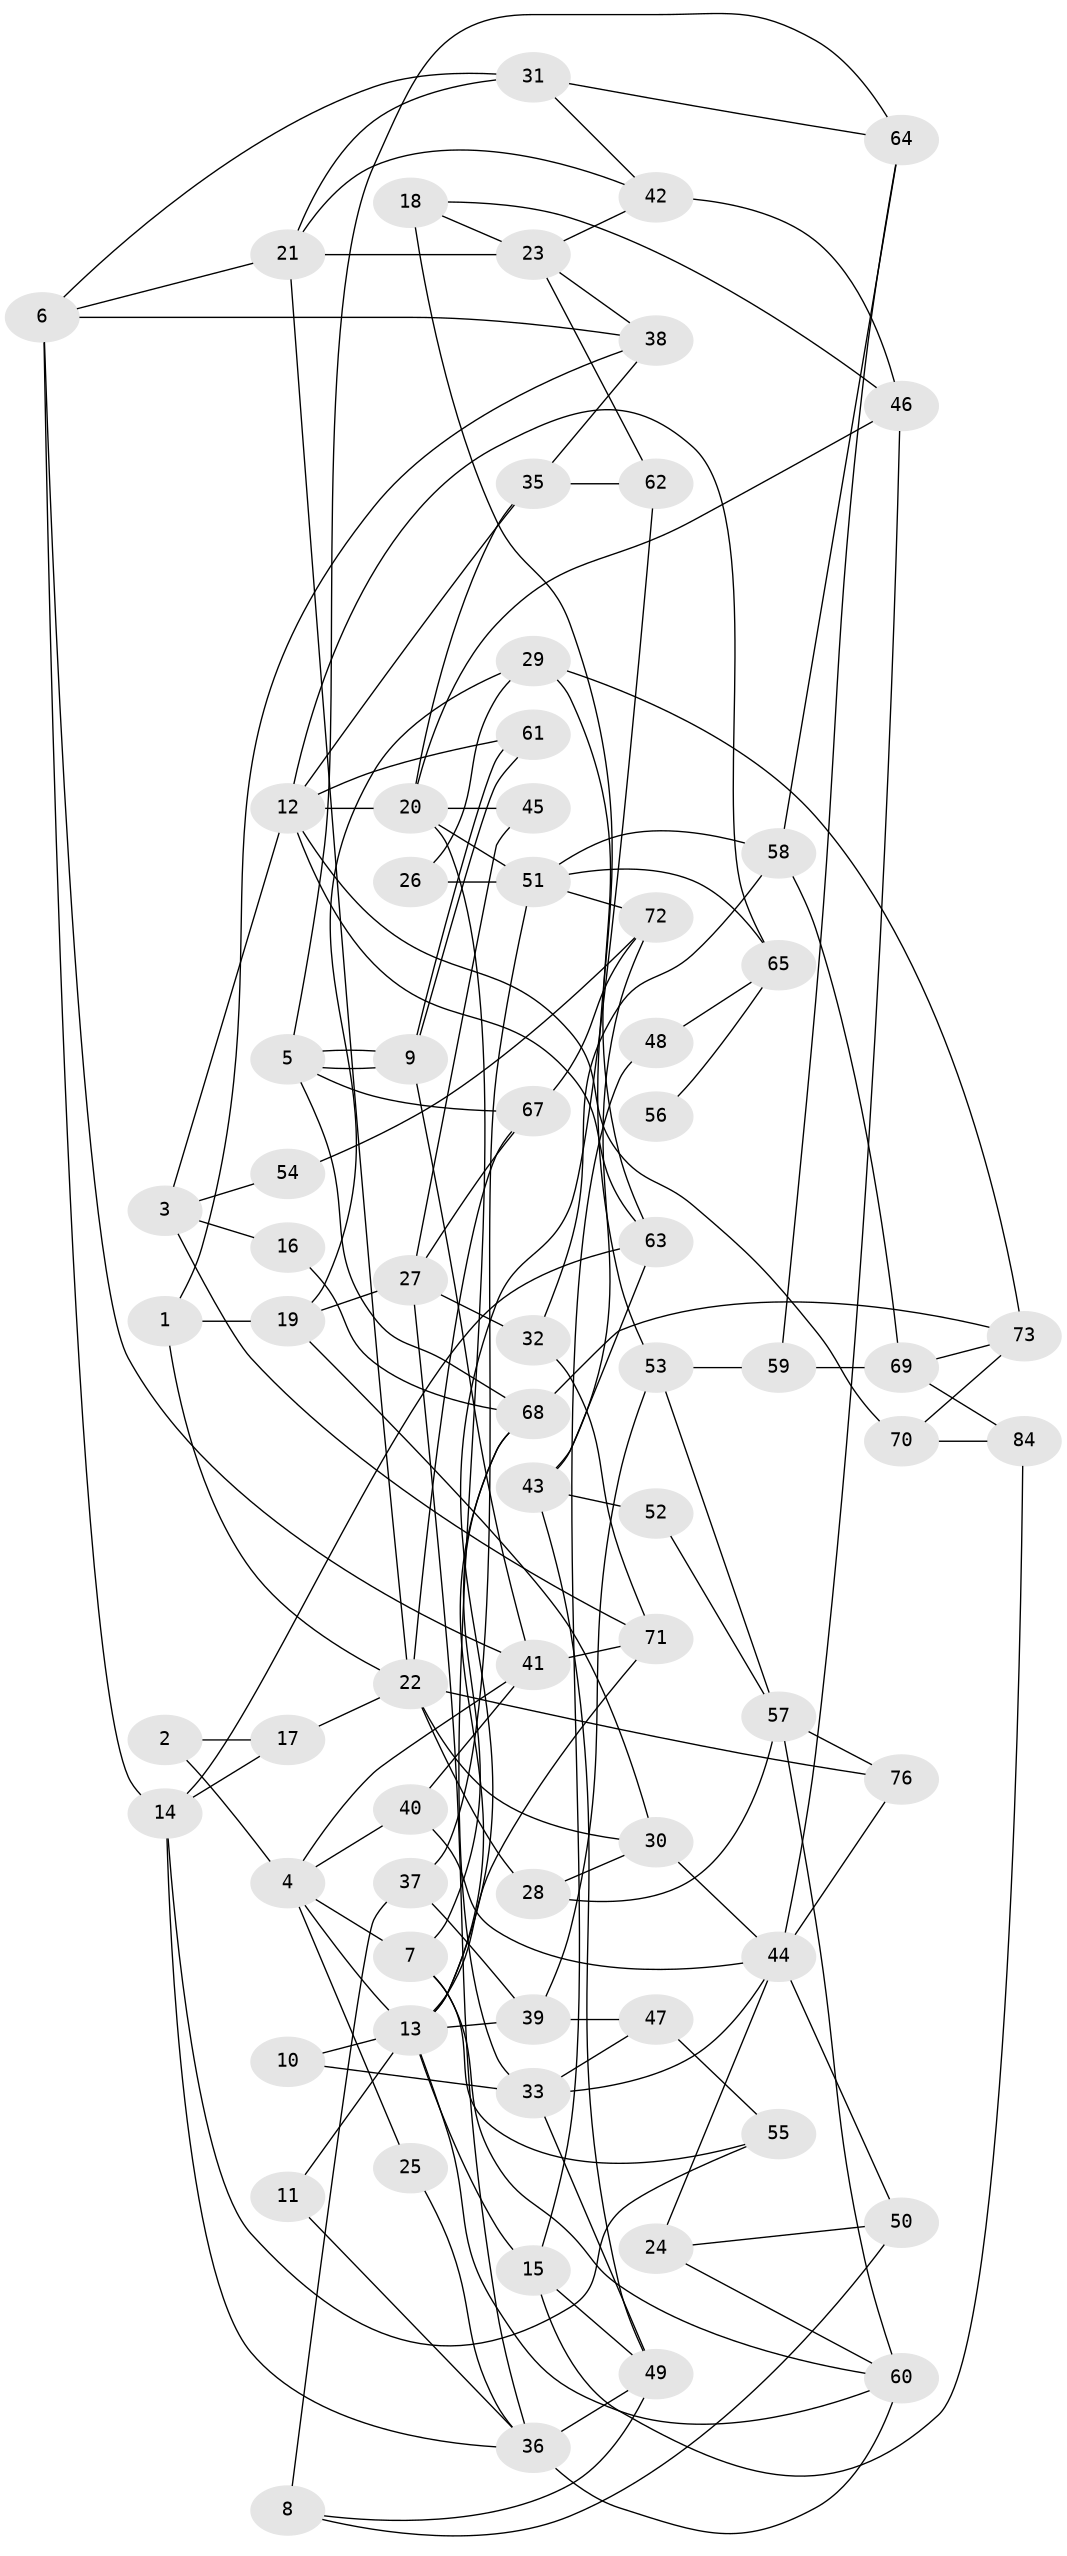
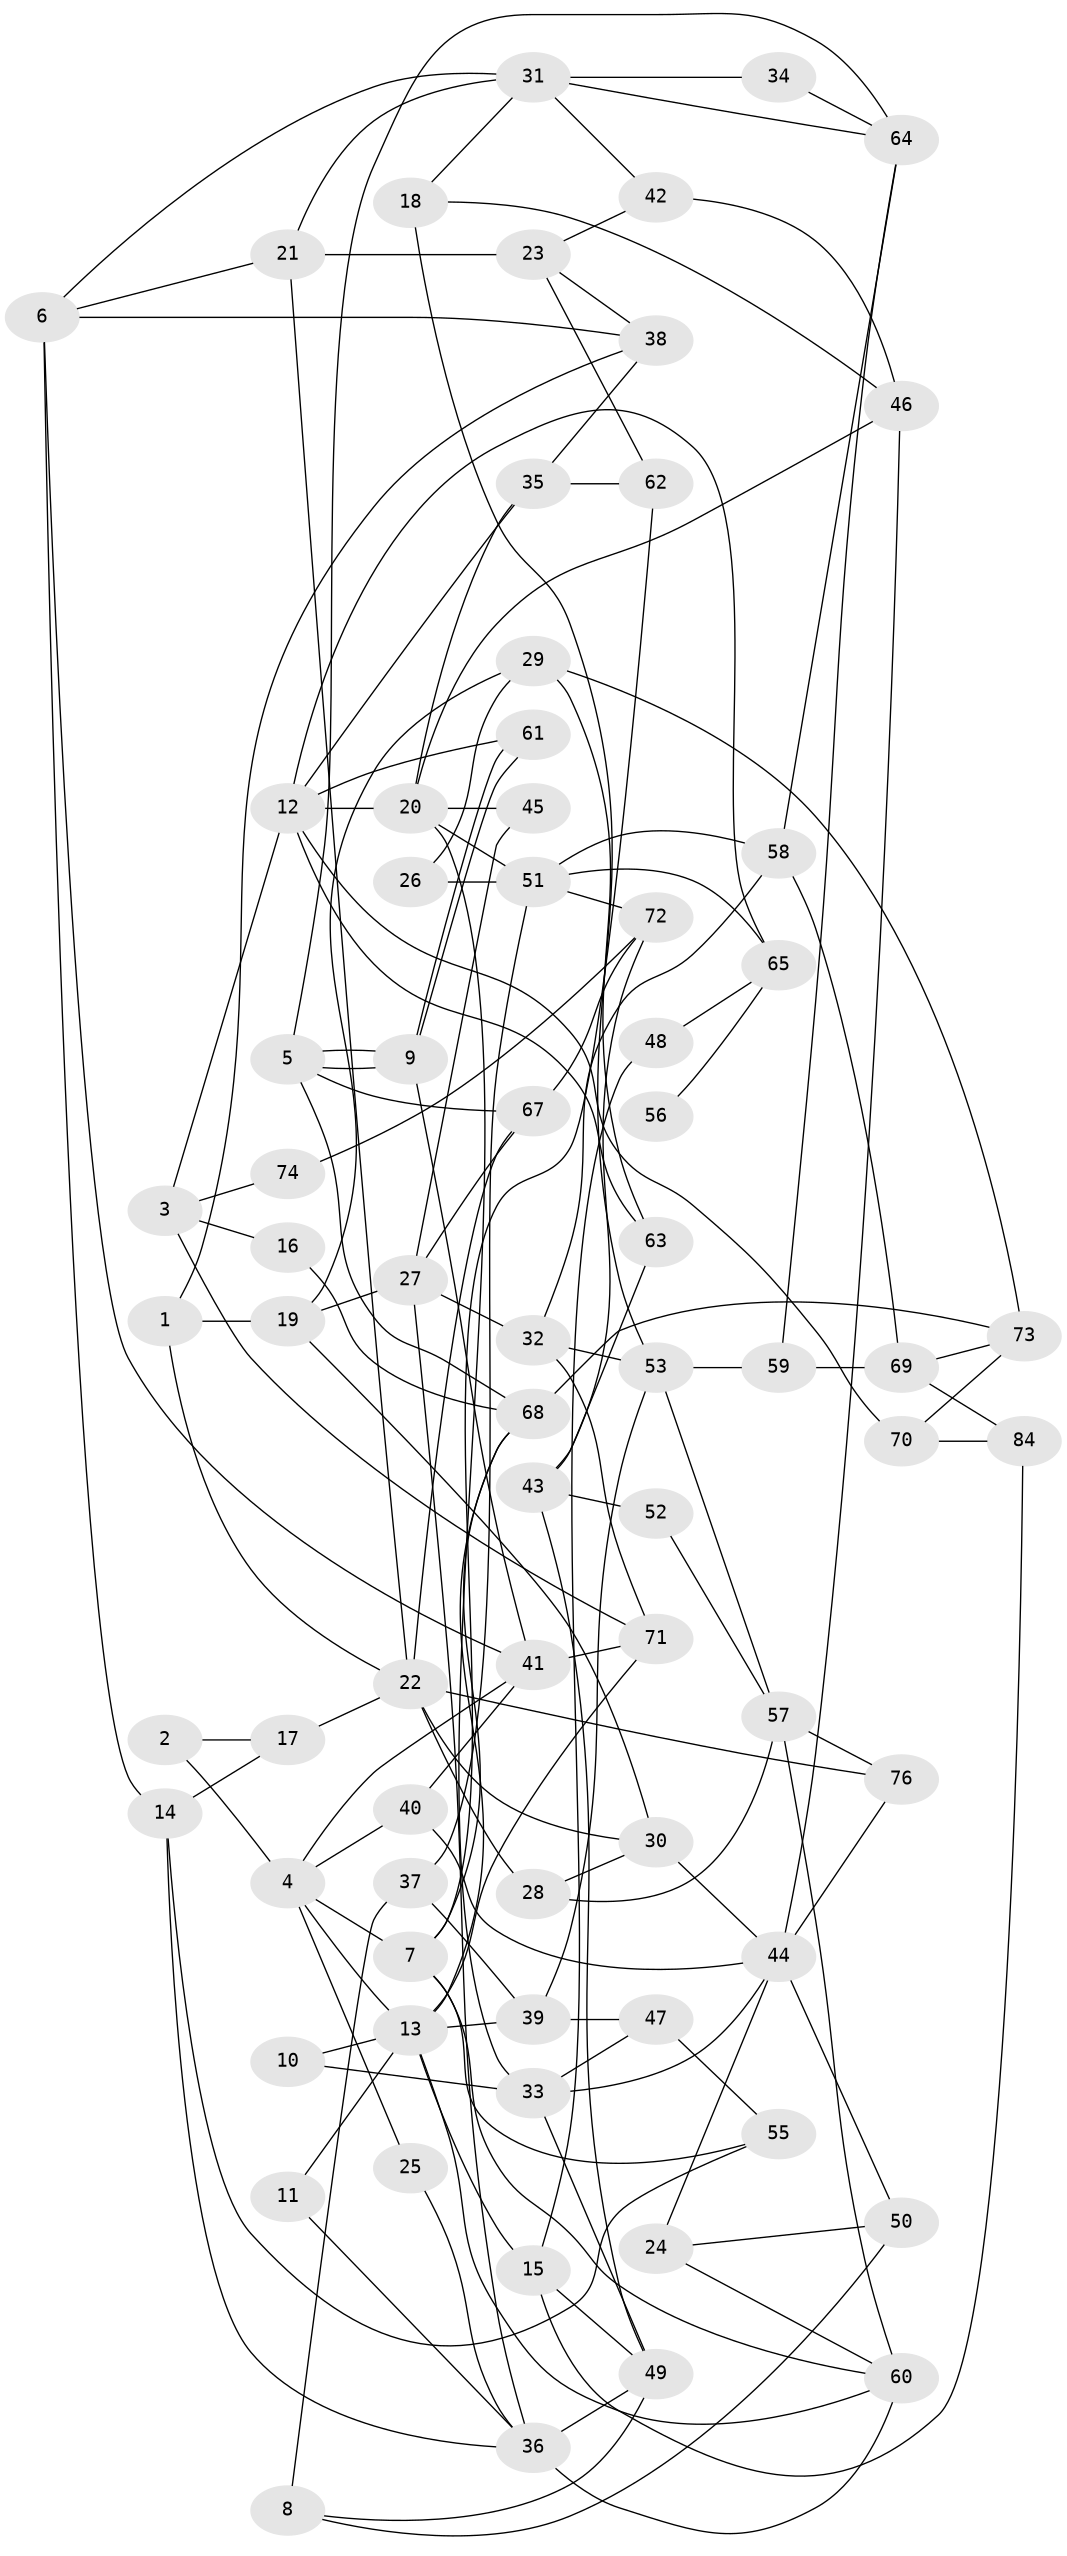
  graph {
    fontname="DejaVu Sans Mono"
    rankdir=LR
    node [color=gray90 fontname="DejaVu Sans Mono" style=filled]
    edge [fontname="DejaVu Sans Mono"]
    1
    19
    22
    38
    27
    29
    30
    67
    28
    n10 [label=76]
    2
    4
    17
    7
    13
    25
    40
    41
    3
    12
    16
-   54
+   54 [label=74]
    71
    61
    20
    35
    63
    65
    70
    68
    72
    55
    60
    15
    39
    62
    36
    44
    5
    9
    64
    73
    6
    14
    21
    31
    23
    42
+   34
    8
    37
    49
    50
    51
    10
    33
    47
    11
    46
    45
    n61 [label=84]
    48
    53
    18
    57
    59
    32
    58
    24
    26
    69
    43
    52
    56
    1 -- 19
    1 -- 22
    1 -- 38
    19 -- 27
    19 -- 29
    19 -- 30
    22 -- 30
    22 -- 67
    22 -- 28
    22 -- n10
    27 -- 67
    27 -- 36
    27 -- 45
    27 -- 32
    29 -- 63
    29 -- 73
    30 -- 44
    67 -- 72
    28 -- 30
    28 -- 57
    2 -- 4
    2 -- 17
    4 -- 7
    4 -- 13
    4 -- 25
    4 -- 40
    4 -- 41
    17 -- 22
    7 -- 68
    7 -- 55
    7 -- 60
    13 -- 71
    13 -- 68
    13 -- 60
    13 -- 15
    13 -- 39
-   13 -- 62
+   7 -- 62
    25 -- 36
    40 -- 41
    40 -- 44
    41 -- 71
    3 -- 12
    3 -- 16
    3 -- 54
    3 -- 71
    12 -- 61
    12 -- 20
    12 -- 35
    12 -- 63
    12 -- 65
    12 -- 70
    16 -- 68
    54 -- 72
    20 -- 35
    20 -- 51
    20 -- 33
    20 -- 46
    20 -- 45
    35 -- 38
    35 -- 62
    70 -- 73
    70 -- n61
    68 -- 73
    15 -- 49
    15 -- n61
    15 -- 48
    39 -- 47
    39 -- 53
    36 -- 60
    36 -- 49
    44 -- n10
    44 -- 50
    44 -- 46
    5 -- 67
    5 -- 68
    5 -- 9
    5 -- 9
    5 -- 64
    9 -- 41
    9 -- 61
    9 -- 61
    6 -- 38
    6 -- 41
    6 -- 14
    6 -- 21
    6 -- 31
    14 -- 17
-   14 -- 63
    14 -- 55
    14 -- 36
    21 -- 22
    21 -- 31
    21 -- 23
-   21 -- 42
    31 -- 64
    31 -- 42
+   31 -- 34
    23 -- 38
    23 -- 62
    23 -- 42
    42 -- 46
+   34 -- 64
    8 -- 37
    8 -- 49
    8 -- 50
    37 -- 39
    37 -- 51
    51 -- 65
    51 -- 72
    51 -- 58
    10 -- 13
    10 -- 33
    33 -- 44
    33 -- 49
    33 -- 47
    47 -- 55
    11 -- 13
    11 -- 36
    48 -- 65
    53 -- 57
    53 -- 59
-   18 -- 23
+   18 -- 31
    18 -- 46
    18 -- 53
    57 -- n10
    57 -- 60
    59 -- 64
    59 -- 69
    32 -- 71
+   32 -- 53
    32 -- 58
    58 -- 64
    58 -- 69
    24 -- 60
    24 -- 44
    24 -- 50
    26 -- 29
    26 -- 51
    69 -- 73
    69 -- n61
    43 -- 63
    43 -- 72
    43 -- 49
    43 -- 52
    52 -- 57
    56 -- 65
  }
